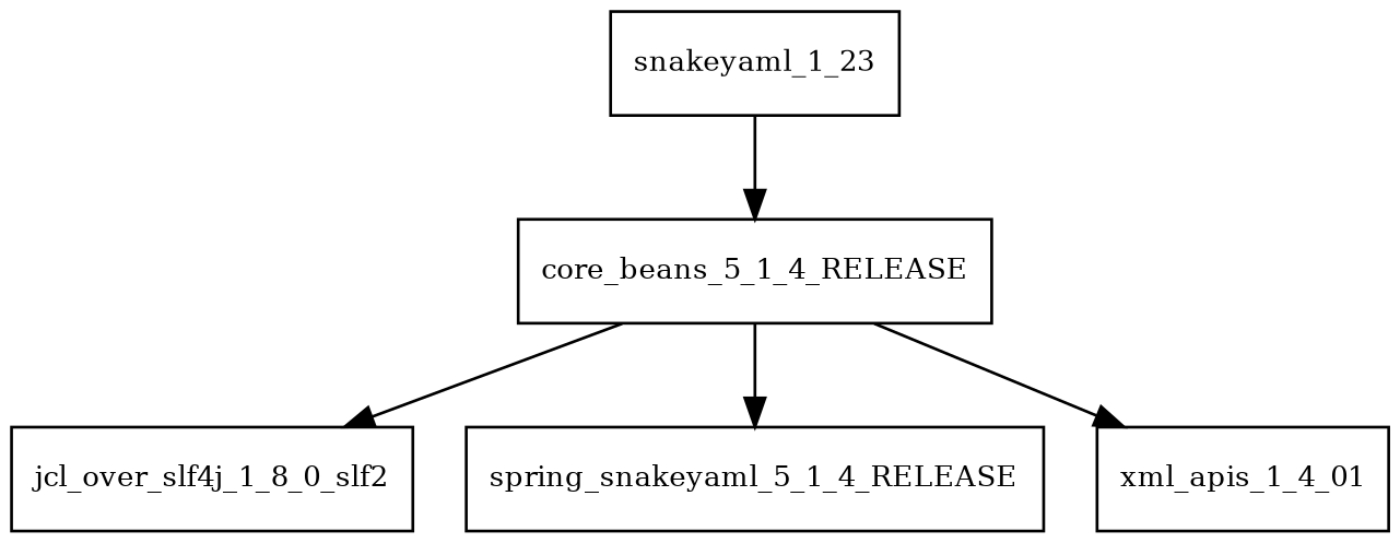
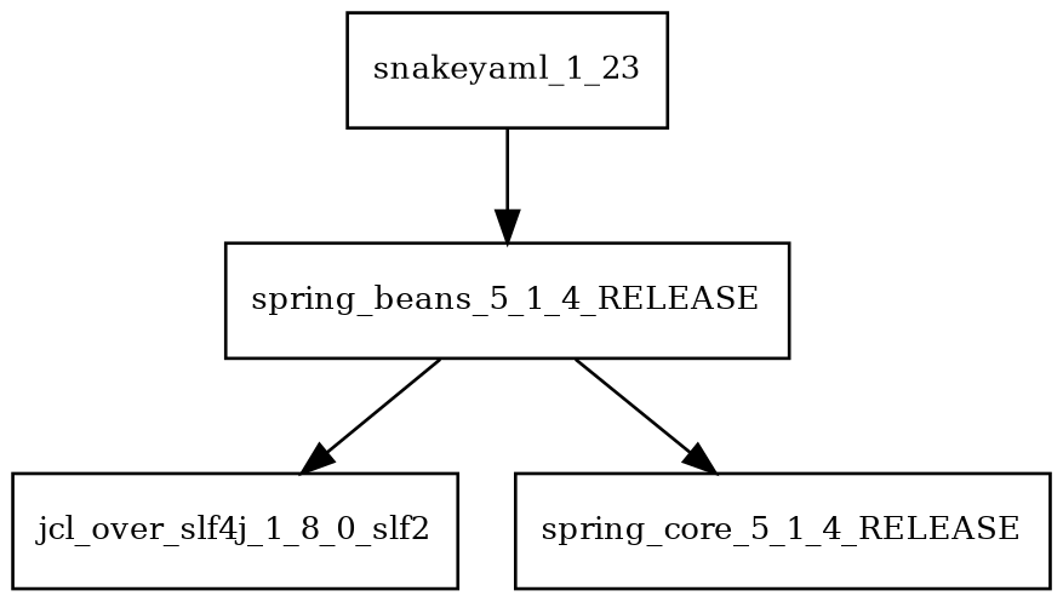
  digraph {
    node [fontsize=10.0 shape=box]
    n1 [label=jcl_over_slf4j_1_8_0_slf2]
-   spring_beans_5_1_4_RELEASE [label=core_beans_5_1_4_RELEASE]
-   spring_core_5_1_4_RELEASE [label=spring_snakeyaml_5_1_4_RELEASE]
-   xml_apis_1_4_01
+   spring_beans_5_1_4_RELEASE
+   spring_core_5_1_4_RELEASE
    snakeyaml_1_23
    spring_beans_5_1_4_RELEASE -> n1
    spring_beans_5_1_4_RELEASE -> spring_core_5_1_4_RELEASE
-   spring_beans_5_1_4_RELEASE -> xml_apis_1_4_01
    snakeyaml_1_23 -> spring_beans_5_1_4_RELEASE
  }
